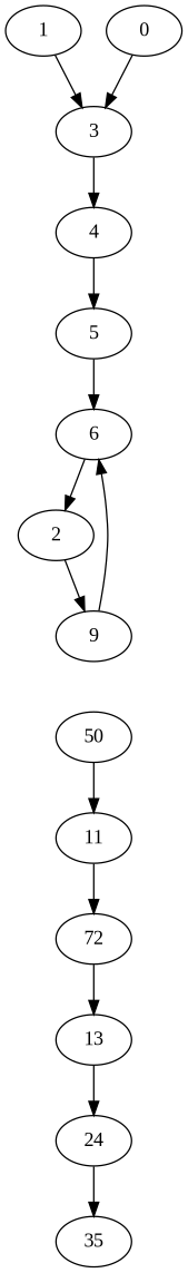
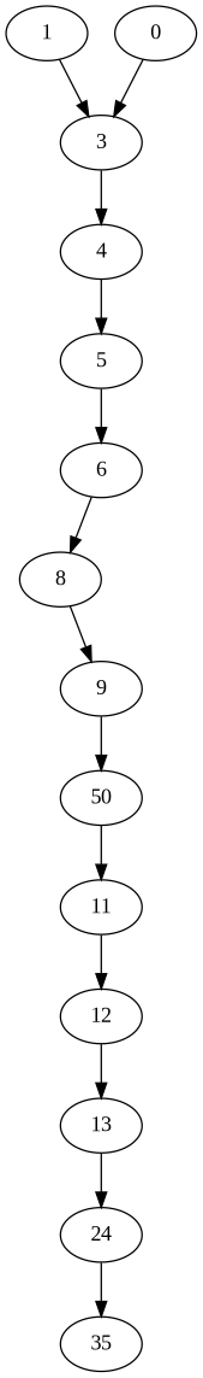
  digraph {
    fontname="Liberation Serif"
    node [alpha=0.16 fontname="Liberation Serif"]
    edge [fontname="Liberation Serif"]
    1 [expect_size=32332800]
    3 [expect_size=30047232]
    4 [alpha=0.11 expect_size=49108992]
    5 [alpha=0.11 expect_size=13865984]
    n5 [expect_size=44670976 label=0]
    6 [alpha=0.19 expect_size=27996160]
-   8 [alpha=0.02 expect_size=48395264 label=2]
+   8 [alpha=0.02 expect_size=48395264]
    9 [alpha=0.04 expect_size=19061760]
    n9 [alpha=0.08 expect_size=27692032 label=50]
    11 [alpha=0.09 expect_size=51345408]
-   12 [alpha=0.08 expect_size=41918464 label=72]
+   12 [alpha=0.08 expect_size=41918464]
    13 [alpha=0.12 expect_size=32930816]
    n13 [alpha=0.07 expect_size=24642560 label=24]
    n14 [alpha=0.05 expect_size=50737152 label=35]
    1 -> 3
    3 -> 4
    4 -> 5
    5 -> 6
    n5 -> 3
    6 -> 8
    8 -> 9
-   9 -> 6
+   9 -> n9
    n9 -> 11
    11 -> 12
    12 -> 13
    13 -> n13
    n13 -> n14
  }
